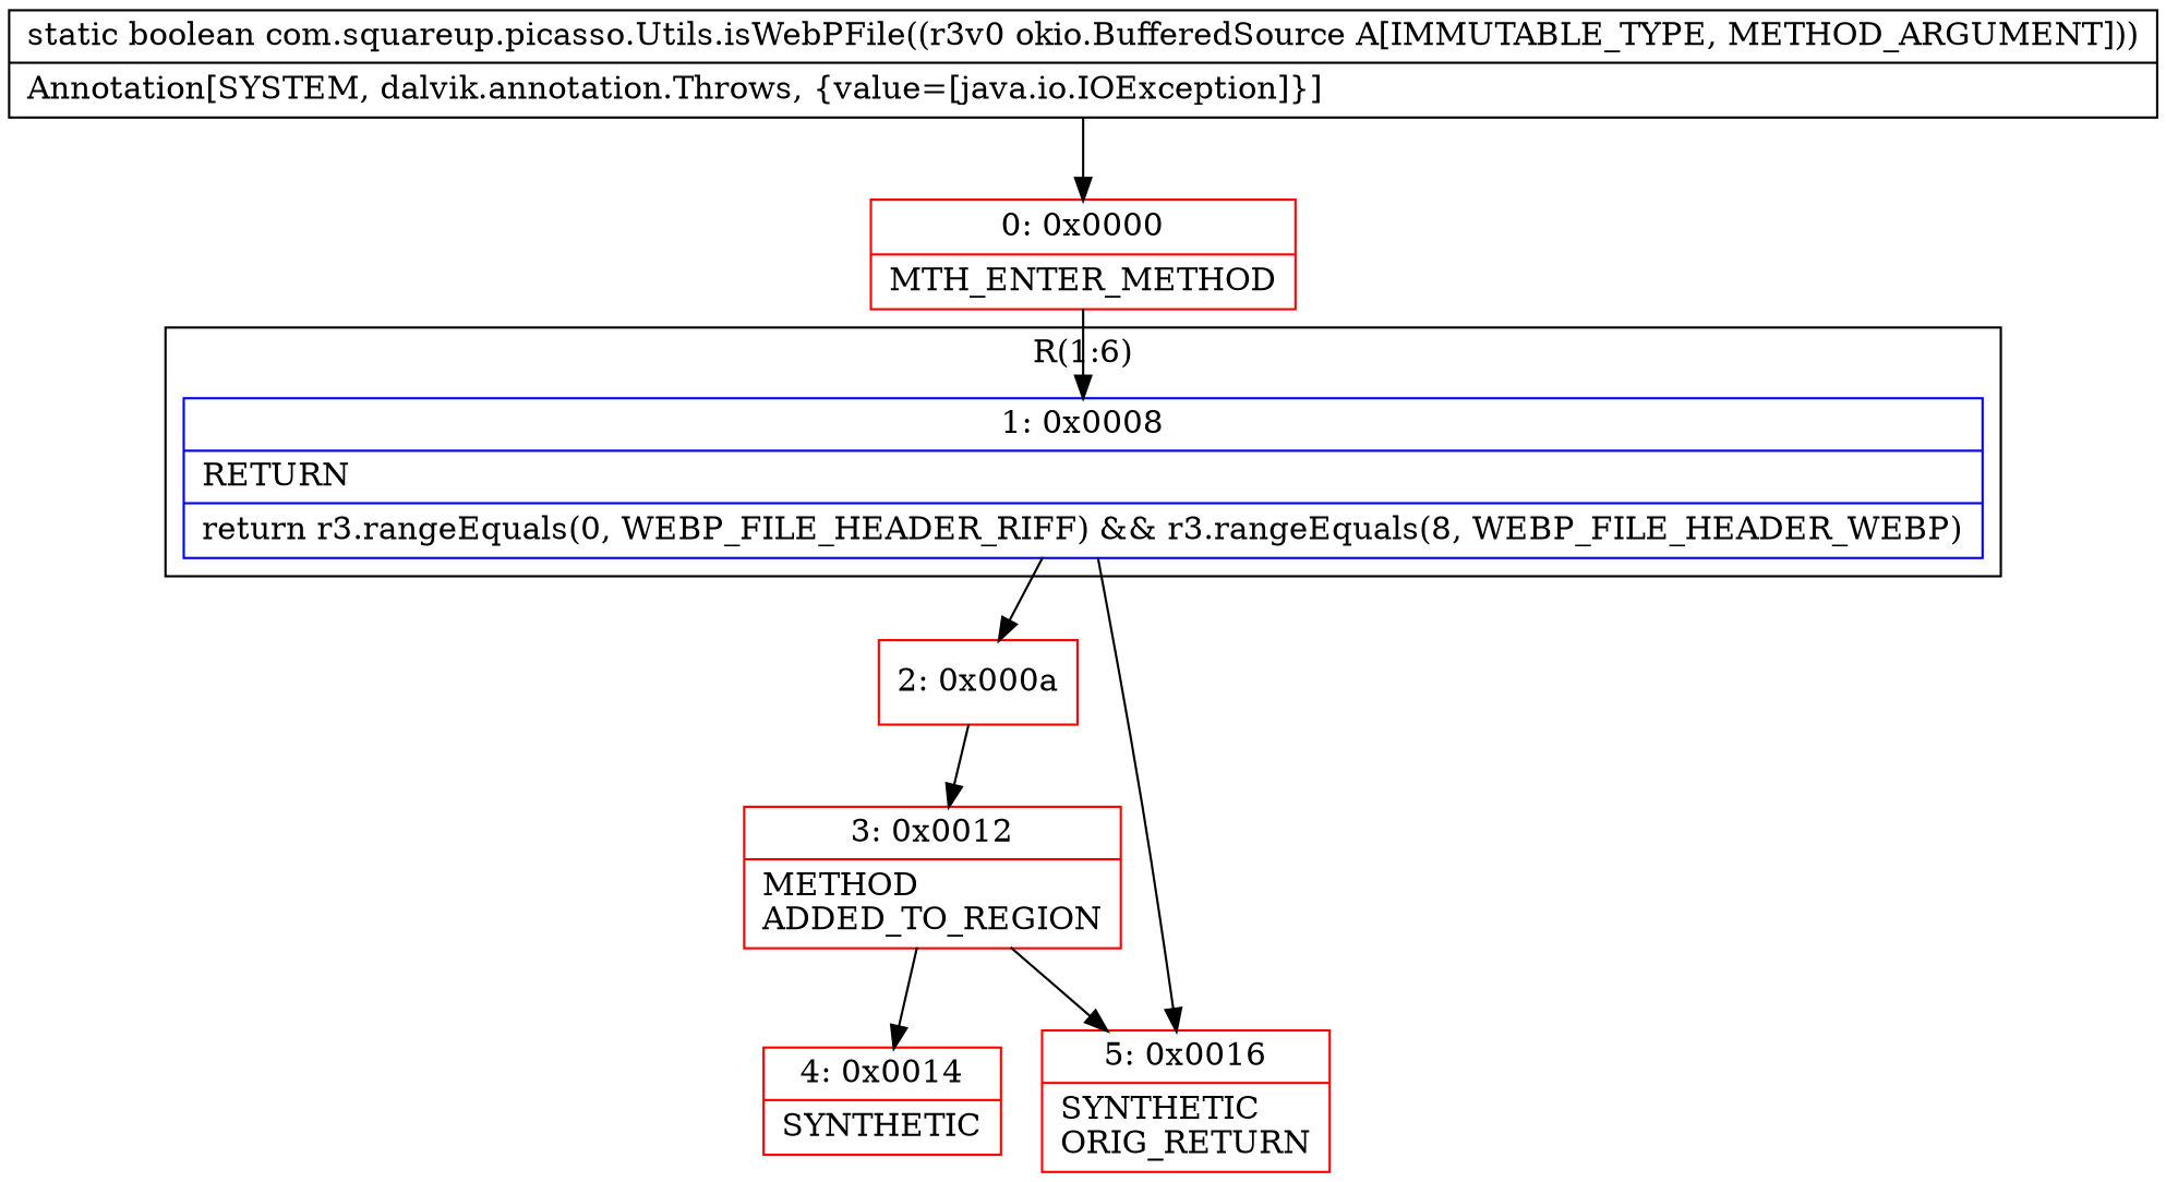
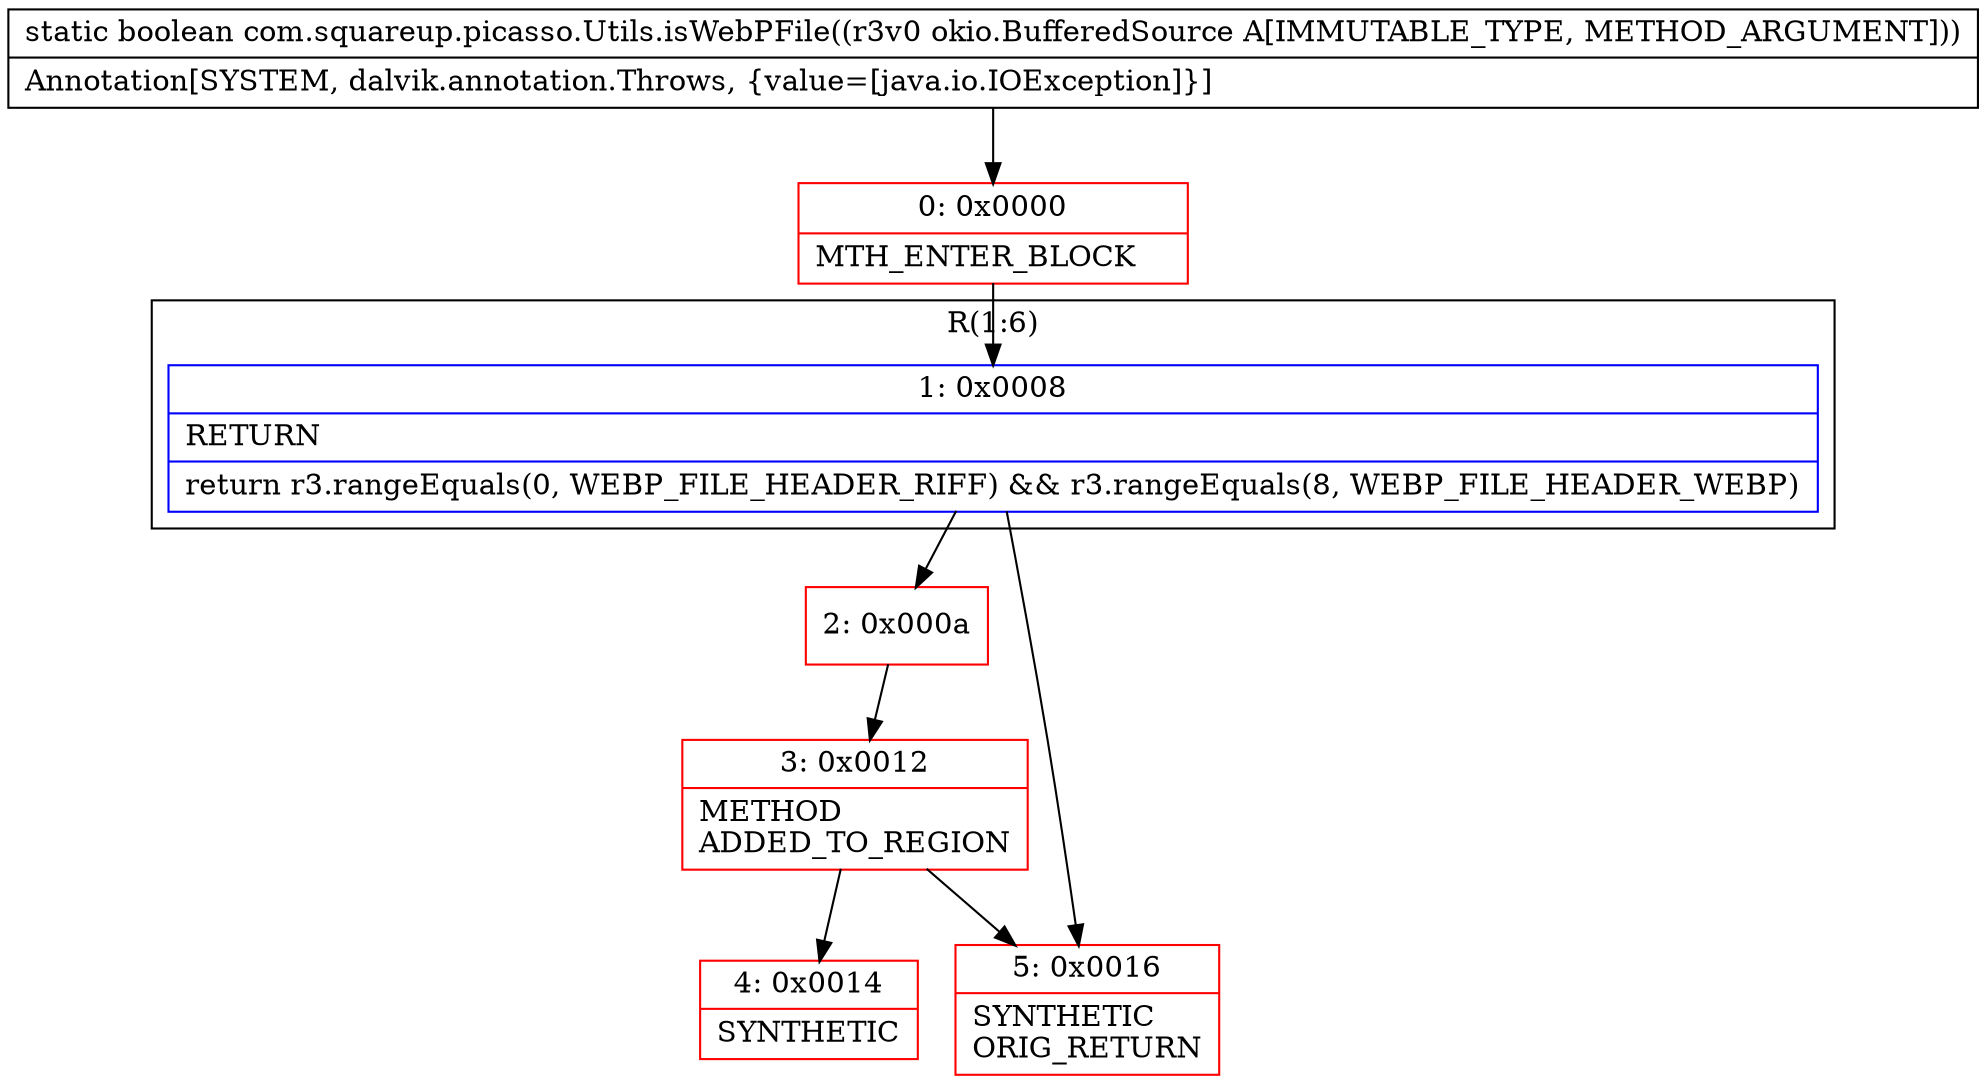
  digraph {
    node [color=red shape=record]
    n1 [color=blue label="{1\:\ 0x0008|RETURN\l|return r3.rangeEquals(0, WEBP_FILE_HEADER_RIFF) && r3.rangeEquals(8, WEBP_FILE_HEADER_WEBP)\l}"]
    n2 [label="{2\:\ 0x000a}"]
    n3 [label="{5\:\ 0x0016|SYNTHETIC\lORIG_RETURN\l}"]
    n4 [label="{3\:\ 0x0012|METHOD\lADDED_TO_REGION\l}"]
-   n5 [label="{0\:\ 0x0000|MTH_ENTER_METHOD\l}"]
+   n5 [label="{0\:\ 0x0000|MTH_ENTER_BLOCK\l}"]
    n6 [label="{4\:\ 0x0014|SYNTHETIC\l}"]
    n7 [label="{static boolean com.squareup.picasso.Utils.isWebPFile((r3v0 okio.BufferedSource A[IMMUTABLE_TYPE, METHOD_ARGUMENT]))  | Annotation[SYSTEM, dalvik.annotation.Throws, \{value=[java.io.IOException]\}]\l}" color=""]
    subgraph cluster_1 {
      label="R(1:6)"
      n1
    }
    n1 -> n2
    n1 -> n3
    n2 -> n4
    n4 -> n3
    n4 -> n6
    n5 -> n1
    n7 -> n5
  }
